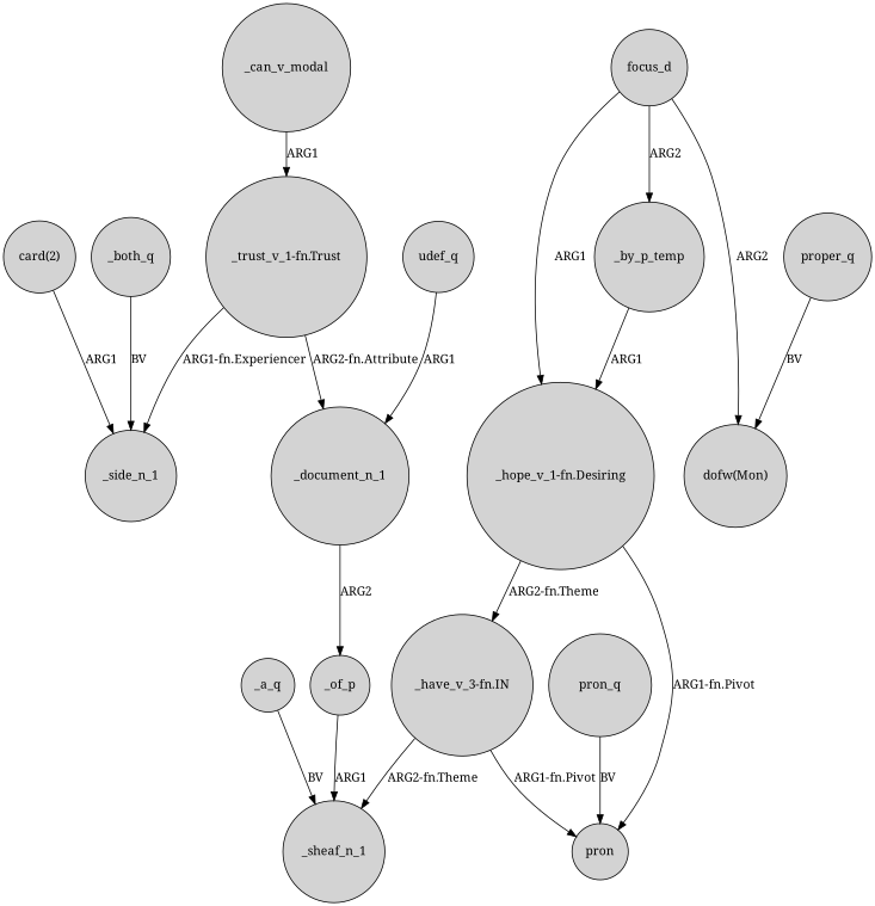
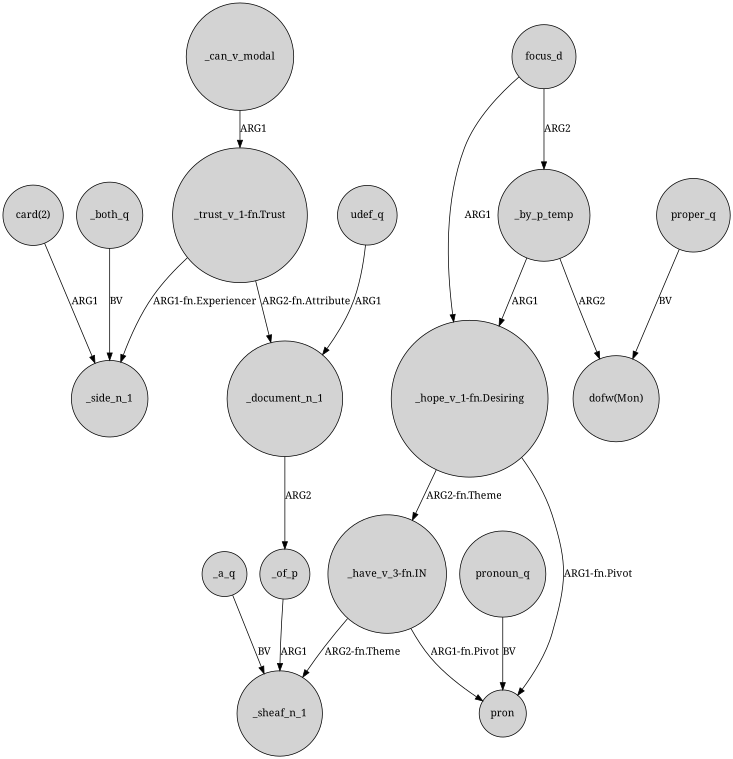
  digraph {
    fontname="Noto Serif"
    node [fontname="Noto Serif" shape=circle style=filled]
    edge [fontname="Noto Serif"]
    "_hope_v_1-fn.Desiring"
    pron
    n3 [label="_have_v_3-fn.IN"]
    _sheaf_n_1
    _both_q
    _side_n_1
    "_trust_v_1-fn.Trust"
    _document_n_1
    _of_p
    udef_q
    focus_d
    _by_p_temp
    "dofw(Mon)"
    _can_v_modal
-   pronoun_q [label=pron_q]
+   pronoun_q
    "card(2)"
    proper_q
    _a_q
    "_hope_v_1-fn.Desiring" -> pron [label="ARG1-fn.Pivot"]
    "_hope_v_1-fn.Desiring" -> n3 [label="ARG2-fn.Theme"]
    n3 -> pron [label="ARG1-fn.Pivot"]
    n3 -> _sheaf_n_1 [label="ARG2-fn.Theme"]
    _both_q -> _side_n_1 [label=BV]
    "_trust_v_1-fn.Trust" -> _side_n_1 [label="ARG1-fn.Experiencer"]
    "_trust_v_1-fn.Trust" -> _document_n_1 [label="ARG2-fn.Attribute"]
    _document_n_1 -> _of_p [label=ARG2]
    _of_p -> _sheaf_n_1 [label=ARG1]
    udef_q -> _document_n_1 [label=ARG1]
    focus_d -> "_hope_v_1-fn.Desiring" [label=ARG1]
    focus_d -> _by_p_temp [label=ARG2]
    _by_p_temp -> "_hope_v_1-fn.Desiring" [label=ARG1]
-   focus_d -> "dofw(Mon)" [label=ARG2]
+   _by_p_temp -> "dofw(Mon)" [label=ARG2]
    _can_v_modal -> "_trust_v_1-fn.Trust" [label=ARG1]
    pronoun_q -> pron [label=BV]
    "card(2)" -> _side_n_1 [label=ARG1]
    proper_q -> "dofw(Mon)" [label=BV]
    _a_q -> _sheaf_n_1 [label=BV]
  }
